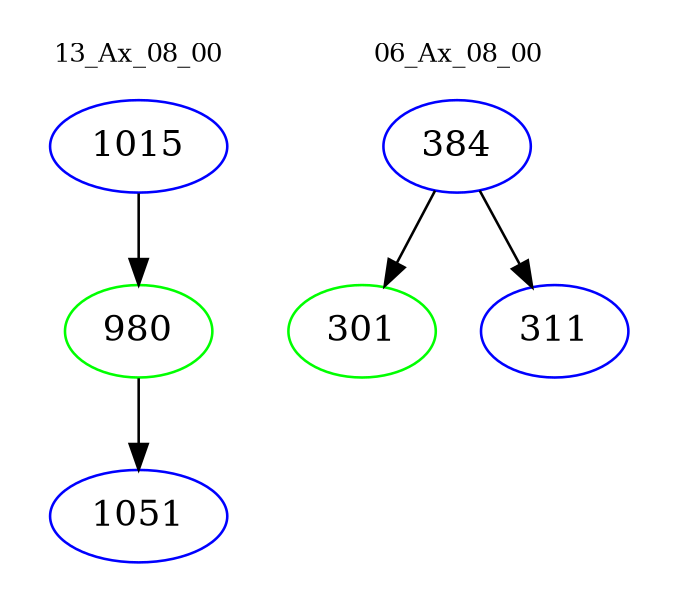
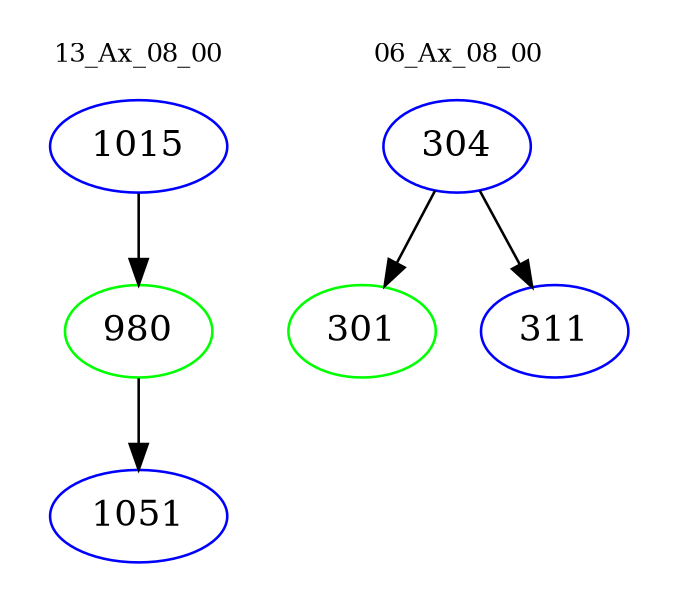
  digraph {
    node [color=blue]
    edge [color=black]
    n1 [label=1015]
    n2 [color=green label=980]
    n3 [label=1051]
-   n4 [label=384]
+   n4 [label=304]
    n5 [color=green label=301]
    n6 [label=311]
    subgraph cluster_1 {
      color=white
      fontsize=10
      label="13_Ax_08_00"
      n1
      n2
      n3
    }
    subgraph cluster_2 {
      color=white
      fontsize=10
      label="06_Ax_08_00"
      n4
      n5
      n6
    }
    n1 -> n2
    n2 -> n3
    n4 -> n5
    n4 -> n6
  }
